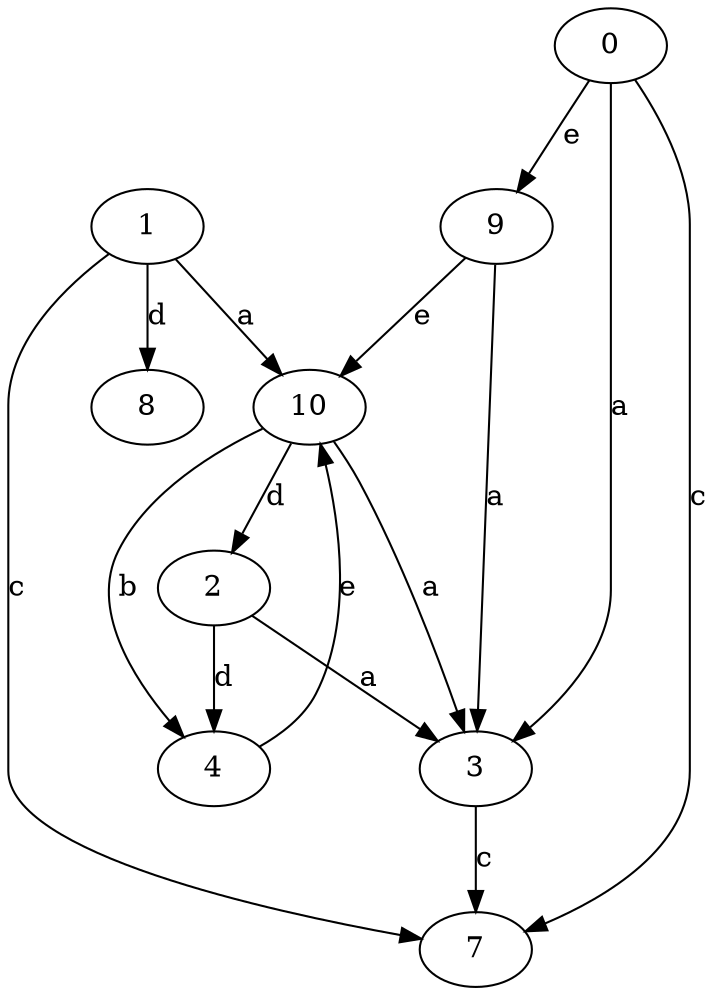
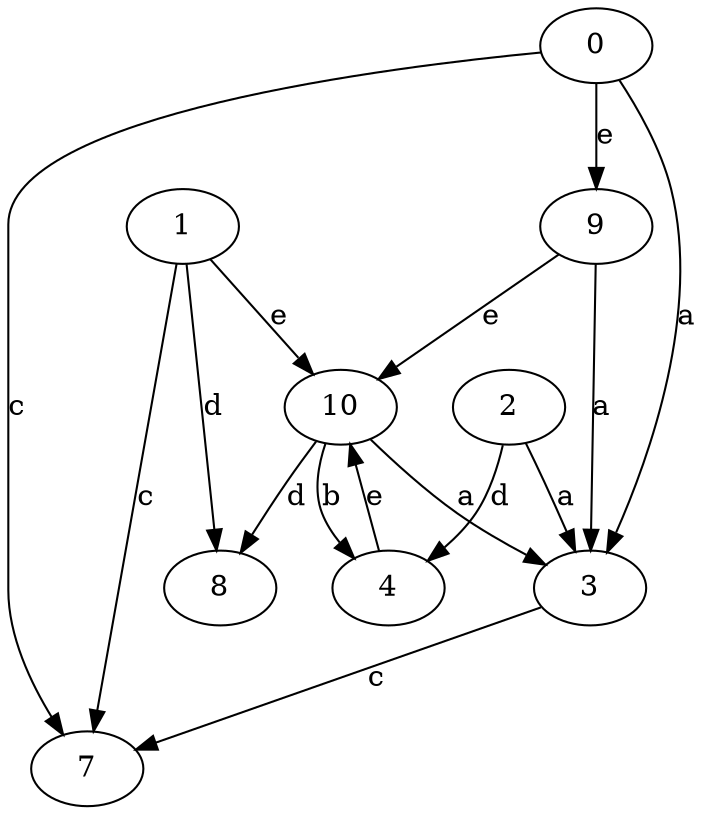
  strict digraph {
    1
    7
    8
    10
    3
    4
    2
    0
    9
    1 -> 7 [label=c]
    1 -> 8 [label=d]
-   1 -> 10 [label=a]
-   10 -> 2 [label=d]
+   1 -> 10 [label=e]
+   10 -> 8 [label=d]
    10 -> 3 [label=a]
    10 -> 4 [label=b]
    3 -> 7 [label=c]
    4 -> 10 [label=e]
    2 -> 3 [label=a]
    2 -> 4 [label=d]
    0 -> 7 [label=c]
    0 -> 3 [label=a]
    0 -> 9 [label=e]
    9 -> 10 [label=e]
    9 -> 3 [label=a]
  }
